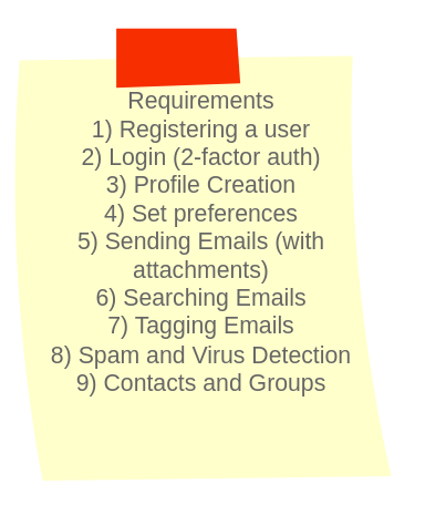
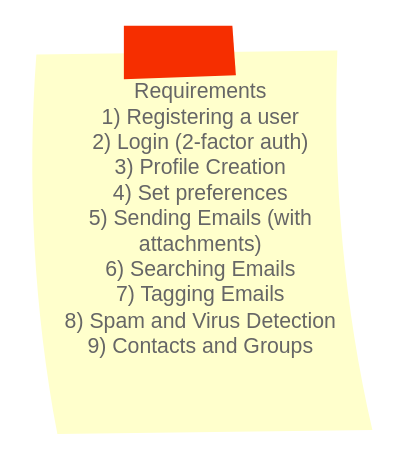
  <mxCell id="0" />
  <mxCell id="1" parent="0" />
- <mxCell id="2" value="Requirements&lt;br&gt;&lt;div&gt;1) Registering a user&lt;/div&gt;&lt;div&gt;2) Login (2-factor auth)&lt;/div&gt;&lt;div&gt;3) Profile Creation&lt;/div&gt;&lt;div&gt;4) Set preferences&lt;/div&gt;&lt;div&gt;5) Sending Emails (with&lt;/div&gt;&lt;div&gt;attachments)&lt;/div&gt;&lt;div&gt;6) Searching Emails&lt;/div&gt;&lt;div&gt;7) Tagging Emails&lt;/div&gt;&lt;div&gt;8) Spam and Virus Detection&lt;/div&gt;&lt;div&gt;9) Contacts and Groups&lt;/div&gt;&lt;div&gt;&lt;br&gt;&lt;/div&gt;" style="strokeWidth=1;shadow=0;dashed=0;align=center;html=1;shape=mxgraph.mockup.text.stickyNote2;fontColor=#666666;mainText=;fontSize=17;whiteSpace=wrap;fillColor=#ffffcc;strokeColor=#F62E00;" vertex="1" parent="1"><mxGeometry x="5" y="20" width="280" height="330" as="geometry" /></mxCell>
+ <mxCell id="2" value="Requirements&lt;br&gt;&lt;div&gt;1) Registering a user&lt;/div&gt;&lt;div&gt;2) Login (2-factor auth)&lt;/div&gt;&lt;div&gt;3) Profile Creation&lt;/div&gt;&lt;div&gt;4) Set preferences&lt;/div&gt;&lt;div&gt;5) Sending Emails (with&lt;/div&gt;&lt;div&gt;attachments)&lt;/div&gt;&lt;div&gt;6) Searching Emails&lt;/div&gt;&lt;div&gt;7) Tagging Emails&lt;/div&gt;&lt;div&gt;8) Spam and Virus Detection&lt;/div&gt;&lt;div&gt;9) Contacts and Groups&lt;/div&gt;&lt;div&gt;&lt;br&gt;&lt;/div&gt;" style="strokeWidth=1;shadow=0;dashed=0;align=center;html=1;shape=mxgraph.mockup.text.stickyNote2;fontColor=#666666;mainText=;fontSize=17;whiteSpace=wrap;fillColor=#ffffcc;strokeColor=#F62E00;" vertex="1" parent="1"><mxGeometry x="20" y="20" width="280" height="330" as="geometry" /></mxCell>
